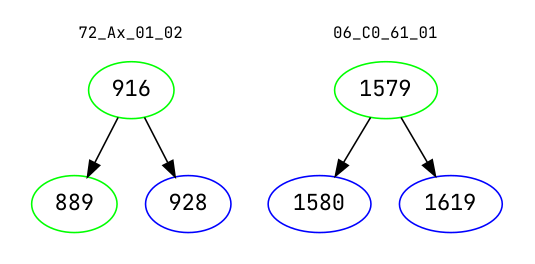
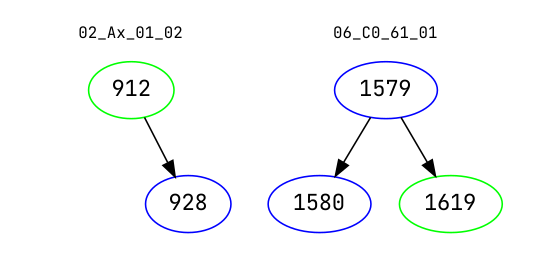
  digraph {
    fontname="JetBrains Mono"
    node [color=green fontname="JetBrains Mono"]
    edge [color=black fontname="JetBrains Mono"]
-   n1 [label=916]
-   n2 [label=889]
+   n1 [label=912]
    n3 [color=blue label=928]
-   n4 [label=1579]
+   n4 [color=blue label=1579]
    n5 [color=blue label=1580]
-   n6 [color=blue label=1619]
+   n6 [label=1619]
    subgraph cluster_1 {
      color=white
      fontsize=10
-     label="72_Ax_01_02"
+     label="02_Ax_01_02"
      n1
-     n2
      n3
    }
    subgraph cluster_2 {
      color=white
      fontsize=10
      label="06_C0_61_01"
      n4
      n5
      n6
    }
-   n1 -> n2
    n1 -> n3
    n4 -> n5
    n4 -> n6
  }
